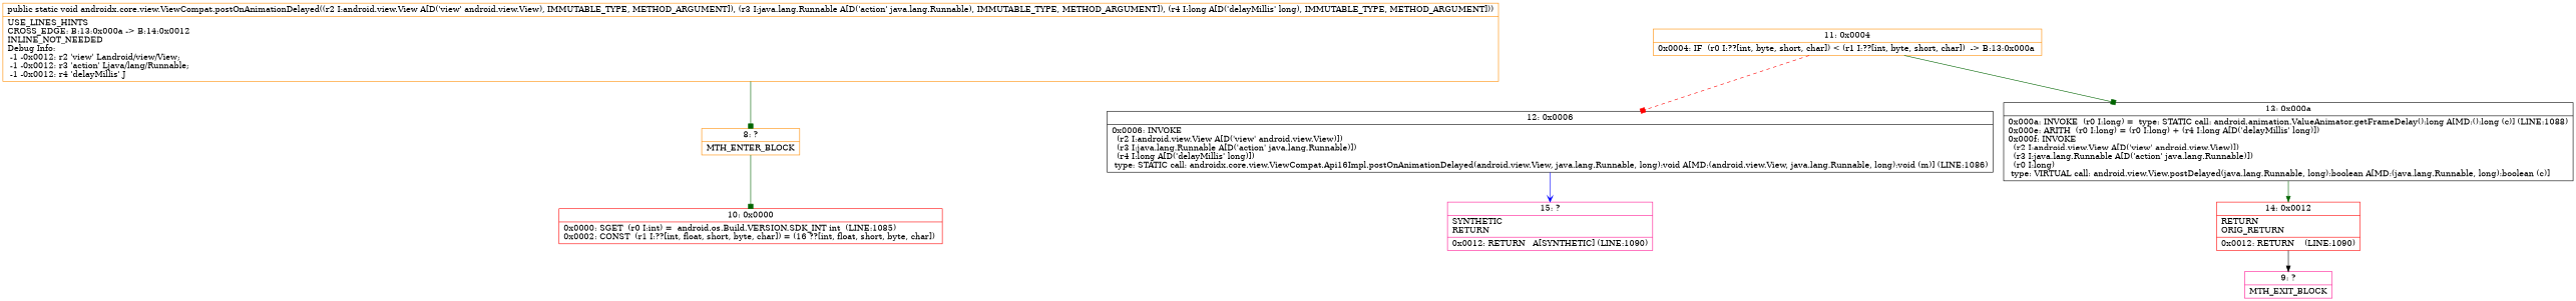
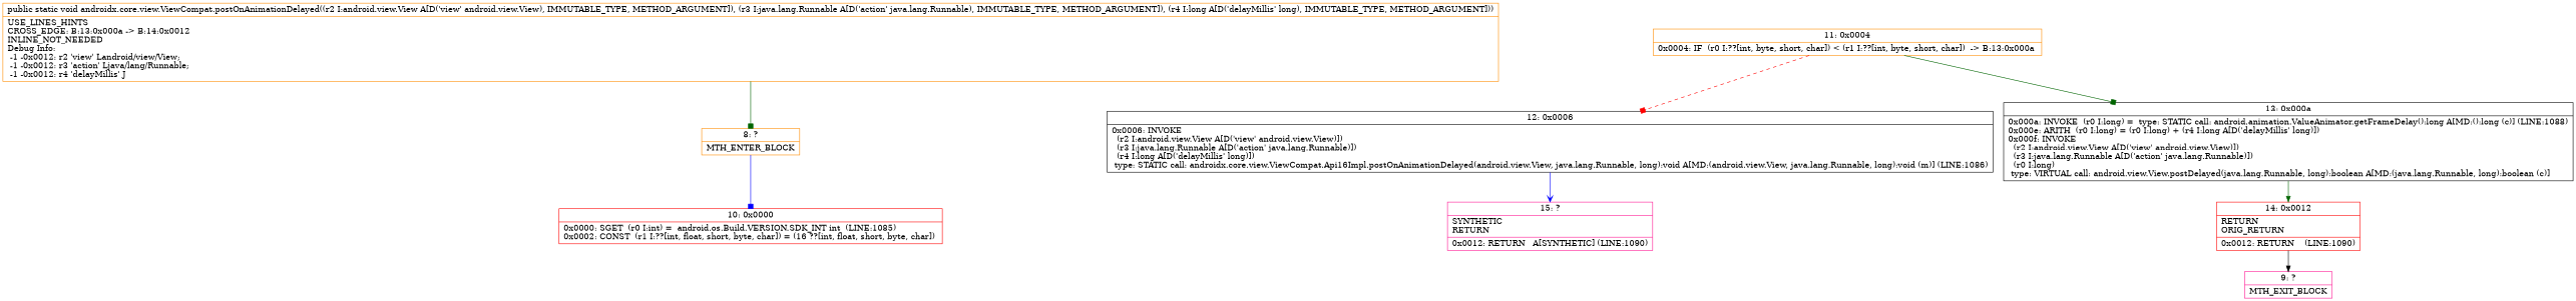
  digraph {
    node [color=darkorange shape=record]
    edge [arrowhead=box color=darkgreen]
    n1 [label="{8\:\ ?|MTH_ENTER_BLOCK\l}"]
    n2 [color=red label="{10\:\ 0x0000|0x0000: SGET  (r0 I:int) =  android.os.Build.VERSION.SDK_INT int  (LINE:1085)\l0x0002: CONST  (r1 I:??[int, float, short, byte, char]) = (16 ??[int, float, short, byte, char]) \l}"]
    n3 [label="{11\:\ 0x0004|0x0004: IF  (r0 I:??[int, byte, short, char]) \< (r1 I:??[int, byte, short, char])  \-\> B:13:0x000a \l}"]
    n4 [color=black label="{12\:\ 0x0006|0x0006: INVOKE  \l  (r2 I:android.view.View A[D('view' android.view.View)])\l  (r3 I:java.lang.Runnable A[D('action' java.lang.Runnable)])\l  (r4 I:long A[D('delayMillis' long)])\l type: STATIC call: androidx.core.view.ViewCompat.Api16Impl.postOnAnimationDelayed(android.view.View, java.lang.Runnable, long):void A[MD:(android.view.View, java.lang.Runnable, long):void (m)] (LINE:1086)\l}"]
    n5 [color=black label="{13\:\ 0x000a|0x000a: INVOKE  (r0 I:long) =  type: STATIC call: android.animation.ValueAnimator.getFrameDelay():long A[MD:():long (c)] (LINE:1088)\l0x000e: ARITH  (r0 I:long) = (r0 I:long) + (r4 I:long A[D('delayMillis' long)]) \l0x000f: INVOKE  \l  (r2 I:android.view.View A[D('view' android.view.View)])\l  (r3 I:java.lang.Runnable A[D('action' java.lang.Runnable)])\l  (r0 I:long)\l type: VIRTUAL call: android.view.View.postDelayed(java.lang.Runnable, long):boolean A[MD:(java.lang.Runnable, long):boolean (c)]\l}"]
    n6 [color=deeppink label="{15\:\ ?|SYNTHETIC\lRETURN\l|0x0012: RETURN   A[SYNTHETIC] (LINE:1090)\l}"]
    n7 [color=red label="{14\:\ 0x0012|RETURN\lORIG_RETURN\l|0x0012: RETURN    (LINE:1090)\l}"]
    n8 [color=deeppink label="{9\:\ ?|MTH_EXIT_BLOCK\l}"]
    n9 [label="{public static void androidx.core.view.ViewCompat.postOnAnimationDelayed((r2 I:android.view.View A[D('view' android.view.View), IMMUTABLE_TYPE, METHOD_ARGUMENT]), (r3 I:java.lang.Runnable A[D('action' java.lang.Runnable), IMMUTABLE_TYPE, METHOD_ARGUMENT]), (r4 I:long A[D('delayMillis' long), IMMUTABLE_TYPE, METHOD_ARGUMENT]))  | USE_LINES_HINTS\lCROSS_EDGE: B:13:0x000a \-\> B:14:0x0012\lINLINE_NOT_NEEDED\lDebug Info:\l  \-1 \-0x0012: r2 'view' Landroid\/view\/View;\l  \-1 \-0x0012: r3 'action' Ljava\/lang\/Runnable;\l  \-1 \-0x0012: r4 'delayMillis' J\l}"]
-   n1 -> n2
+   n1 -> n2 [color=blue]
    n3 -> n4 [color=red style=dashed]
    n3 -> n5
    n4 -> n6 [arrowhead=vee color=blue]
    n5 -> n7 [arrowhead=normal]
    n7 -> n8 [arrowhead=normal color=black]
    n9 -> n1
  }
